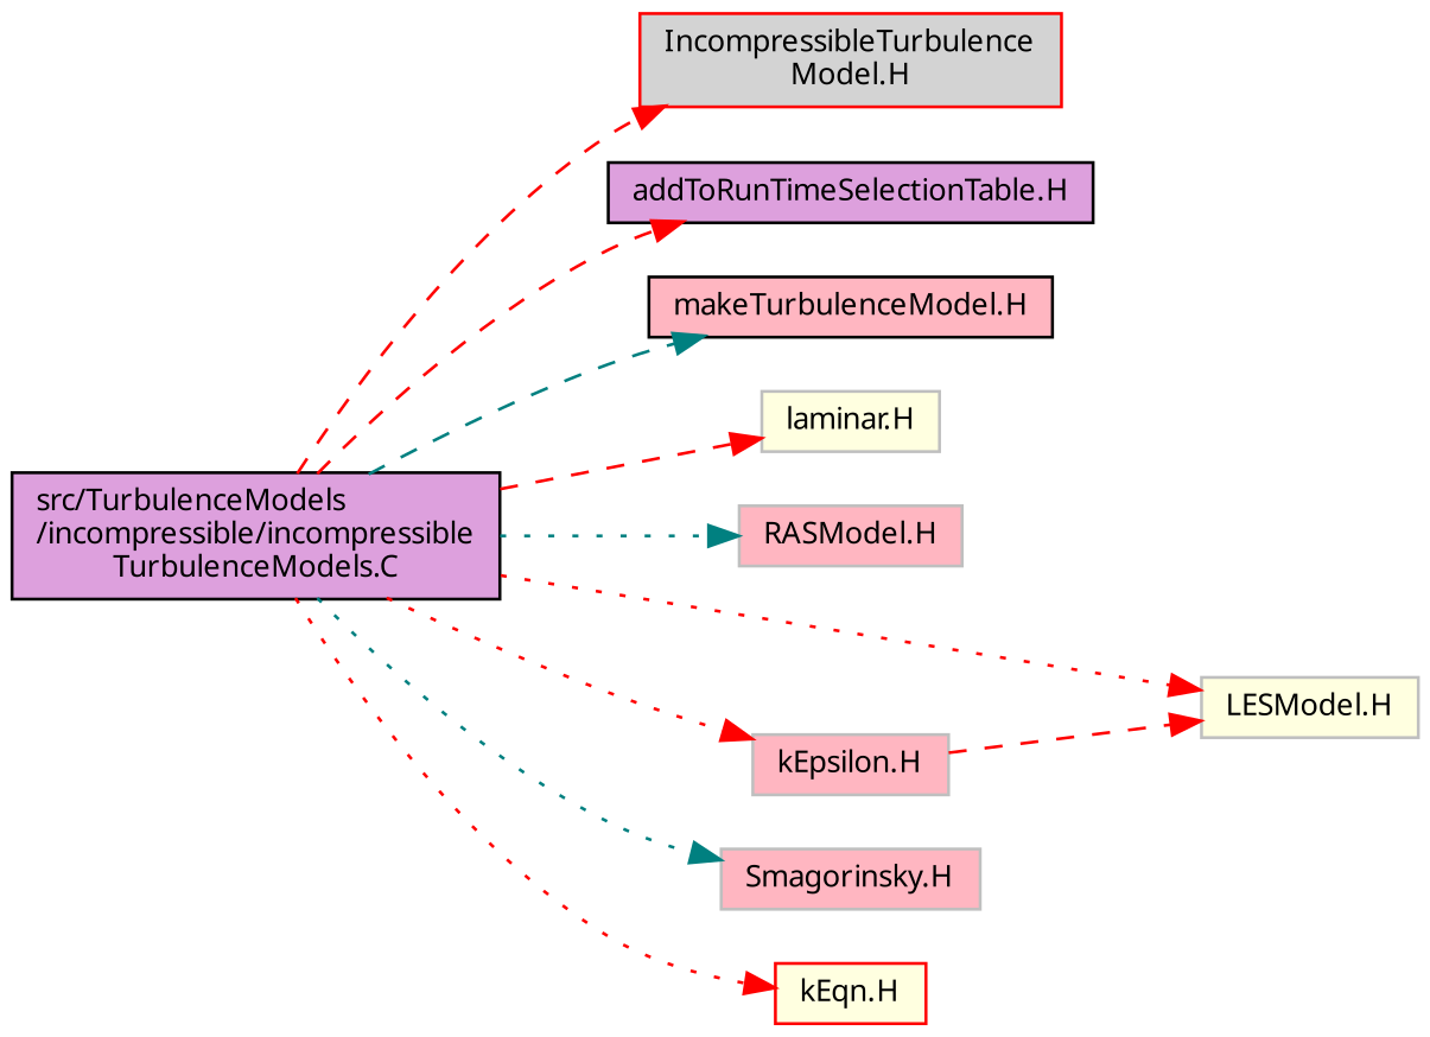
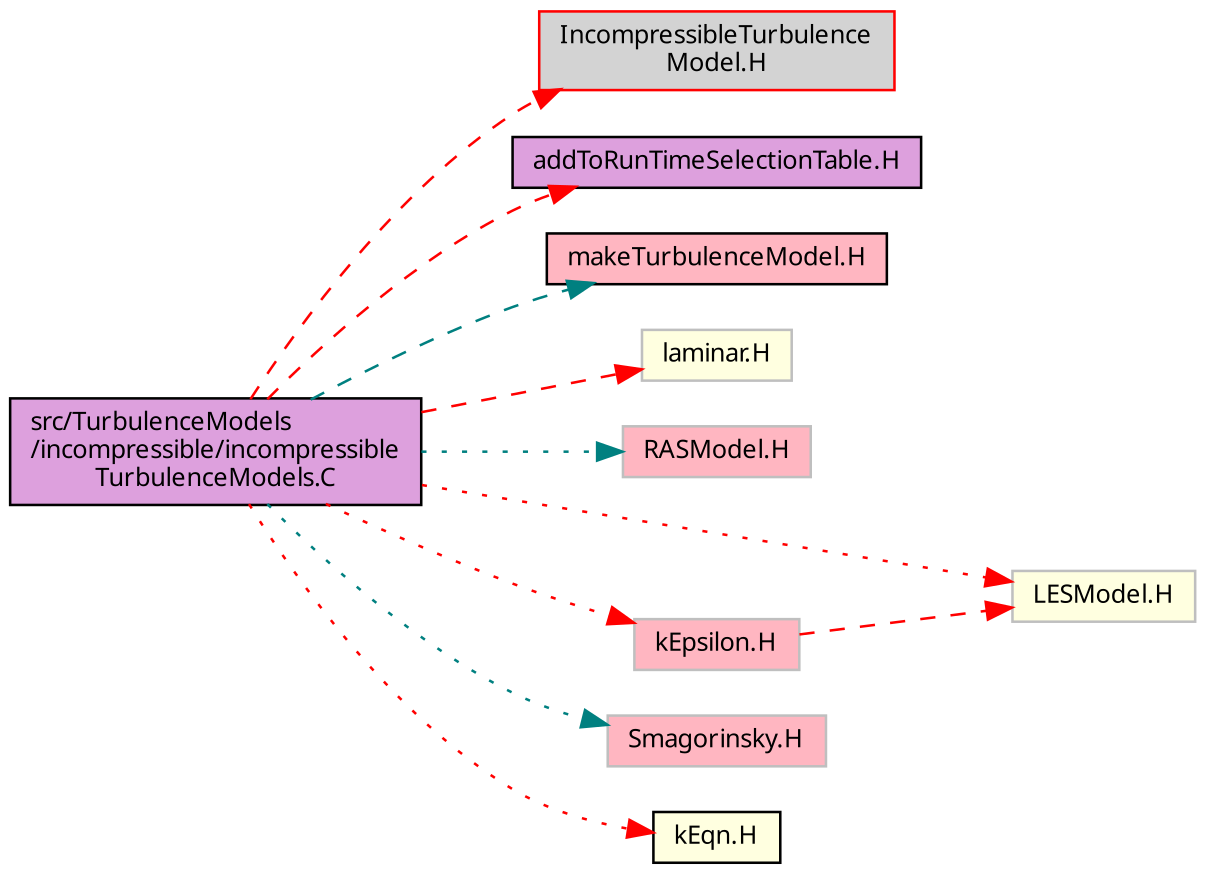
  digraph {
    fontname="Noto Sans"
    rankdir=LR
    node [color=grey75 fillcolor=lightpink fontname="Noto Sans" fontsize=10 shape=record style=filled]
    edge [color=red fontname="Noto Sans" fontsize=10 labelfontname=FreeSans labelfontsize=10 style=dashed]
    n1 [color=black fillcolor=plum fontcolor=black height=0.2 label="src/TurbulenceModels\l/incompressible/incompressible\lTurbulenceModels.C" width=0.4]
    n2 [color=red fillcolor=lightgrey height=0.2 label="IncompressibleTurbulence\lModel.H" width=0.4]
    n3 [color=black fillcolor=plum height=0.2 label="addToRunTimeSelectionTable.H" width=0.4]
    n4 [color=black height=0.2 label="makeTurbulenceModel.H" width=0.4]
    n5 [fillcolor=lightyellow height=0.2 label="laminar.H" width=0.4]
    n6 [height=0.2 label="RASModel.H" width=0.4]
    n7 [fillcolor=lightyellow height=0.2 label="LESModel.H" width=0.4]
    n8 [height=0.2 label="kEpsilon.H" width=0.4]
    n9 [height=0.2 label="Smagorinsky.H" width=0.4]
-   n10 [color=red fillcolor=lightyellow height=0.2 label="kEqn.H" width=0.4]
+   n10 [color=black fillcolor=lightyellow height=0.2 label="kEqn.H" width=0.4]
    n1 -> n2
    n1 -> n3
    n1 -> n4 [color=teal]
    n1 -> n5
    n1 -> n6 [color=teal style=dotted]
    n1 -> n7 [style=dotted]
    n1 -> n8 [style=dotted]
    n1 -> n9 [color=teal style=dotted]
    n1 -> n10 [style=dotted]
    n8 -> n7
  }
